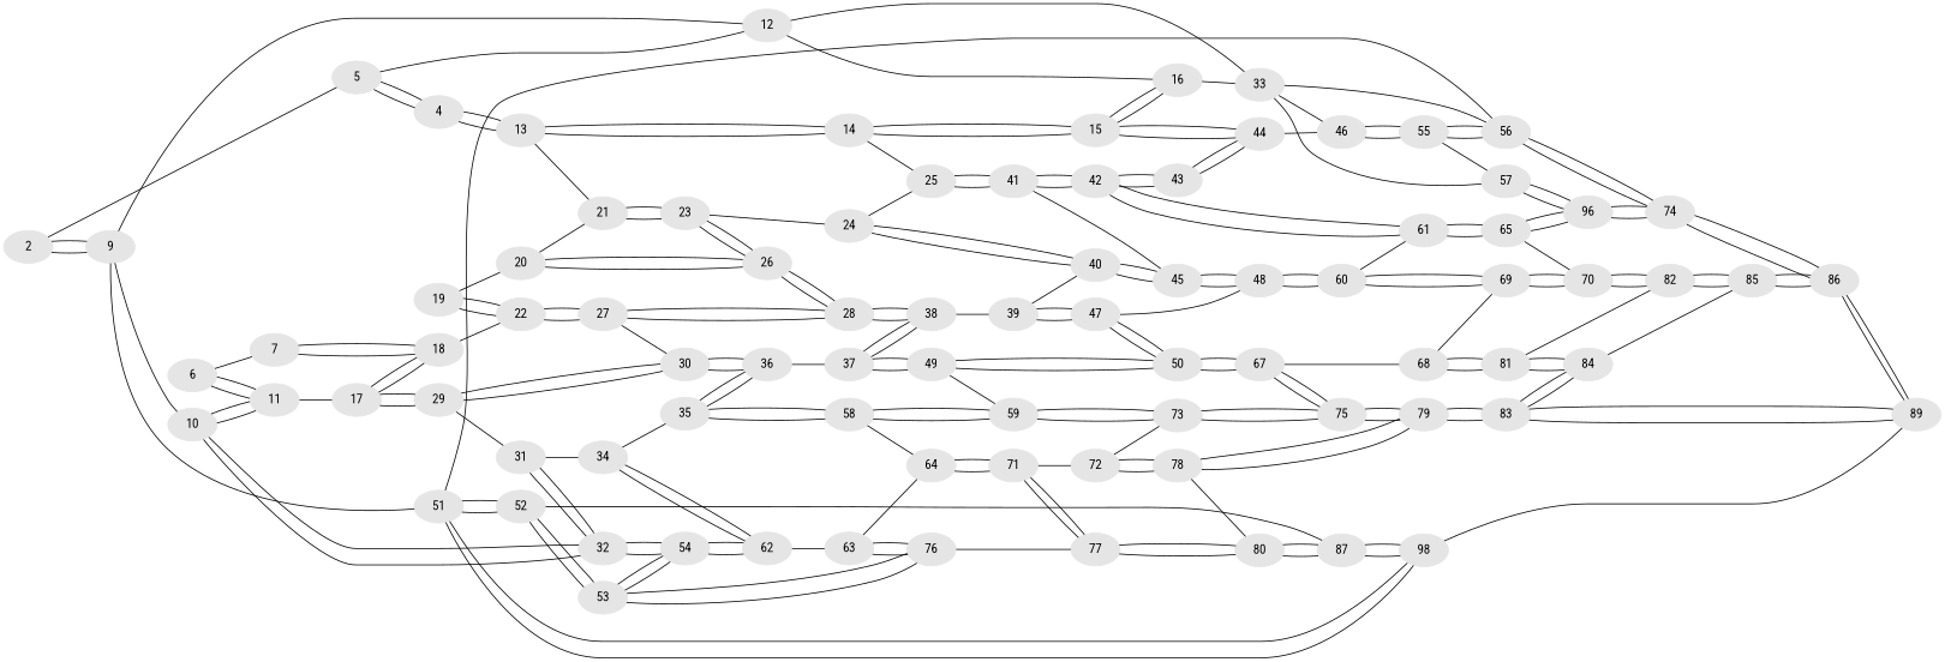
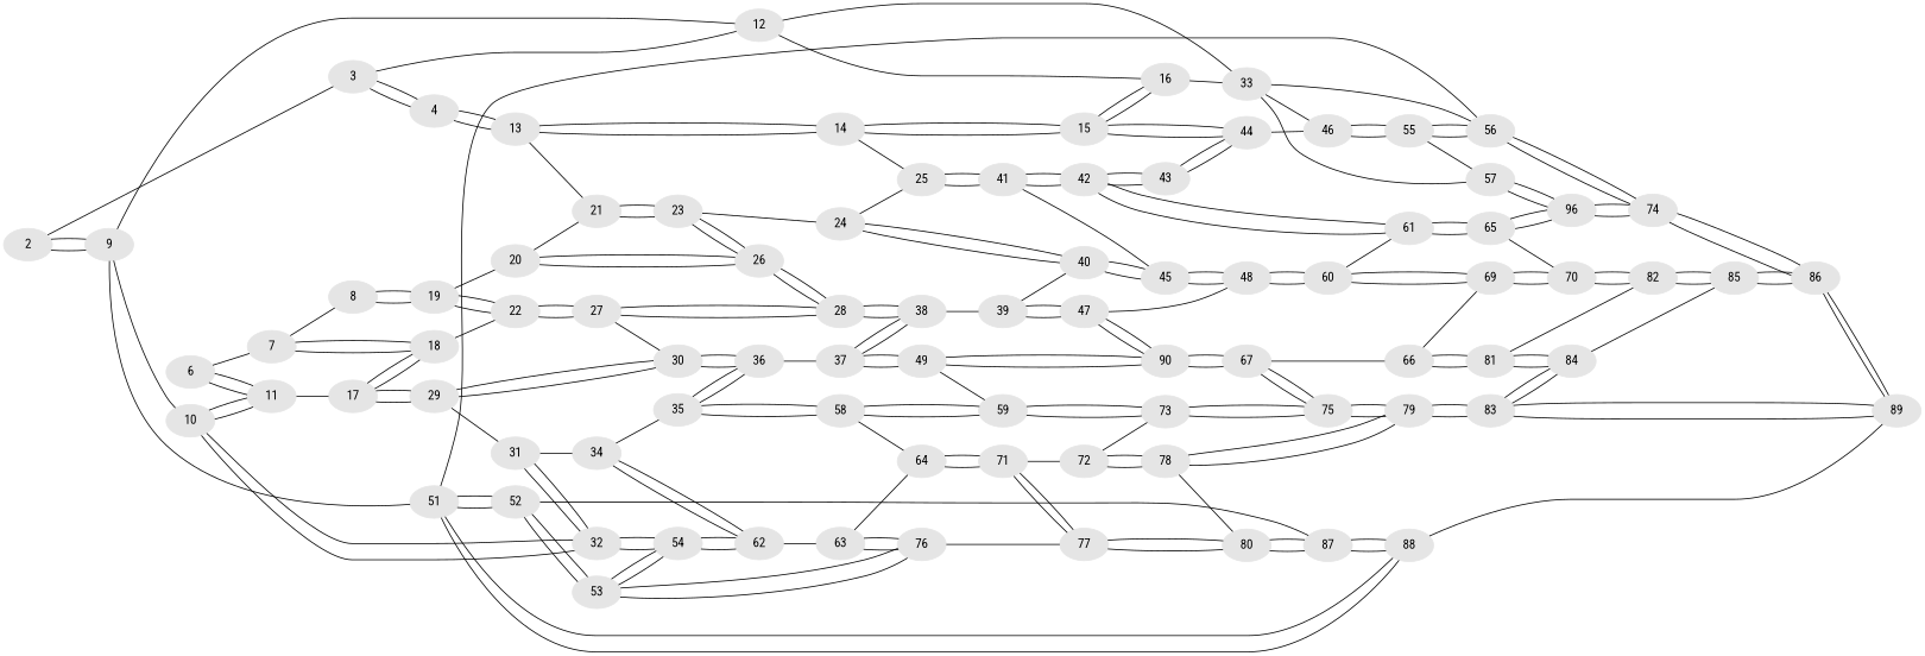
  graph {
    fontname="Roboto Condensed"
    rankdir=LR
    node [color=gray90 fontname="Roboto Condensed" style=filled]
    edge [fontname="Roboto Condensed"]
    2
-   3 [label=5]
+   3
    9
    6
    7
    11
    4
    12
    10
    51
    13
    16
    33
    14
    21
+   8
    19
    18
    17
    22
    20
    32
    56
    52
-   88 [label=98]
+   88
    54
    29
    46
    57
    15
    25
    23
    44
    41
    30
    31
    27
    26
    28
    24
    40
    45
    42
    38
    36
    39
    34
    37
    35
    62
    55
    74
    58
    63
    59
    64
    49
-   50
+   50 [label=90]
    47
    48
    43
    61
    65
    n64 [label=96]
    60
    67
    69
    73
-   68
+   68 [label=66]
    75
    53
    87
    89
    76
    77
    86
    71
    70
    72
    82
    81
    79
    84
    85
    78
    80
    83
    2 -- 3
    2 -- 9
    2 -- 9
    3 -- 4
    3 -- 4
    3 -- 12
    9 -- 12
    9 -- 10
    9 -- 51
    6 -- 7
    6 -- 11
    6 -- 11
+   7 -- 8
    7 -- 18
    7 -- 18
    11 -- 17
    4 -- 13
    4 -- 13
    12 -- 16
    12 -- 33
    10 -- 11
    10 -- 11
    10 -- 32
    10 -- 32
    51 -- 56
    51 -- 52
    51 -- 52
    51 -- 88
    51 -- 88
    13 -- 14
    13 -- 14
    13 -- 21
    16 -- 33
    33 -- 56
    33 -- 46
    33 -- 57
    14 -- 15
    14 -- 15
    14 -- 25
    21 -- 23
    21 -- 23
+   8 -- 19
+   8 -- 19
    19 -- 22
    19 -- 22
    19 -- 20
    18 -- 22
    17 -- 18
    17 -- 18
    17 -- 29
    17 -- 29
    22 -- 27
    22 -- 27
    20 -- 21
    20 -- 26
    20 -- 26
    32 -- 54
    32 -- 54
    56 -- 74
    56 -- 74
    52 -- 53
    52 -- 53
    52 -- 87
    88 -- 89
    54 -- 62
    54 -- 62
    29 -- 30
    29 -- 30
    29 -- 31
    46 -- 55
    46 -- 55
    57 -- n64
    57 -- n64
    15 -- 16
    15 -- 16
    15 -- 44
    15 -- 44
    25 -- 41
    25 -- 41
    23 -- 26
    23 -- 26
    23 -- 24
    44 -- 46
    41 -- 45
    41 -- 42
    41 -- 42
    30 -- 36
    30 -- 36
    31 -- 32
    31 -- 32
    31 -- 34
    27 -- 30
    27 -- 28
    27 -- 28
    26 -- 28
    26 -- 28
    28 -- 38
    28 -- 38
    24 -- 25
    24 -- 40
    24 -- 40
    40 -- 45
    40 -- 45
    45 -- 48
    45 -- 48
    42 -- 43
    42 -- 43
    42 -- 61
    42 -- 61
    38 -- 39
    36 -- 37
    39 -- 40
    39 -- 47
    39 -- 47
    34 -- 35
    34 -- 62
    34 -- 62
    37 -- 38
    37 -- 38
    37 -- 49
    37 -- 49
    35 -- 36
    35 -- 36
    35 -- 58
    35 -- 58
    62 -- 63
    55 -- 56
    55 -- 56
    55 -- 57
    74 -- 86
    74 -- 86
    58 -- 59
    58 -- 59
    58 -- 64
    63 -- 64
    63 -- 76
    63 -- 76
    59 -- 73
    59 -- 73
    64 -- 71
    64 -- 71
    49 -- 59
    49 -- 50
    49 -- 50
    50 -- 67
    50 -- 67
    47 -- 50
    47 -- 50
    47 -- 48
    48 -- 60
    48 -- 60
    43 -- 44
    43 -- 44
    61 -- 65
    61 -- 65
    65 -- n64
    65 -- n64
    65 -- 70
    n64 -- 74
    n64 -- 74
    60 -- 61
    60 -- 69
    60 -- 69
    67 -- 68
    67 -- 75
    67 -- 75
    69 -- 70
    69 -- 70
    73 -- 75
    73 -- 75
    68 -- 69
    68 -- 81
    68 -- 81
    75 -- 79
    75 -- 79
    53 -- 54
    53 -- 54
    53 -- 76
    53 -- 76
    87 -- 88
    87 -- 88
    76 -- 77
    77 -- 80
    77 -- 80
    86 -- 89
    86 -- 89
    71 -- 77
    71 -- 77
    71 -- 72
    70 -- 82
    70 -- 82
    72 -- 73
    72 -- 78
    72 -- 78
    82 -- 85
    82 -- 85
    81 -- 82
    81 -- 84
    81 -- 84
    79 -- 83
    79 -- 83
    84 -- 85
    85 -- 86
    85 -- 86
    78 -- 79
    78 -- 79
    78 -- 80
    80 -- 87
    80 -- 87
    83 -- 89
    83 -- 89
    83 -- 84
    83 -- 84
  }
